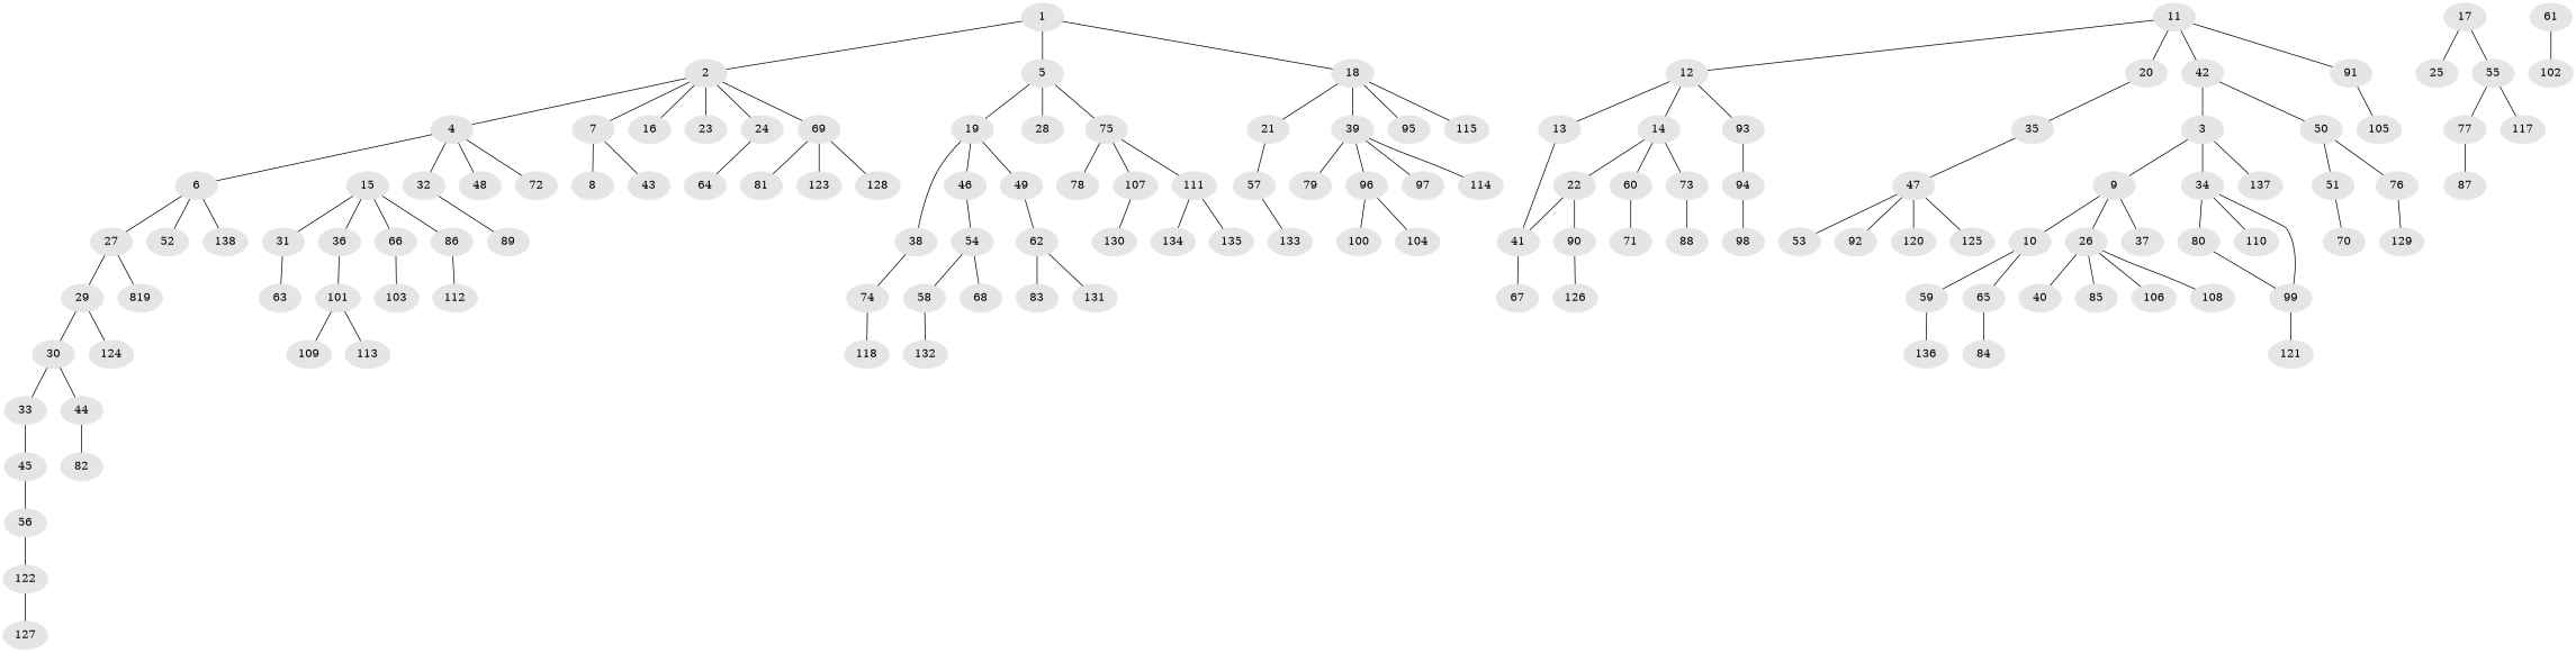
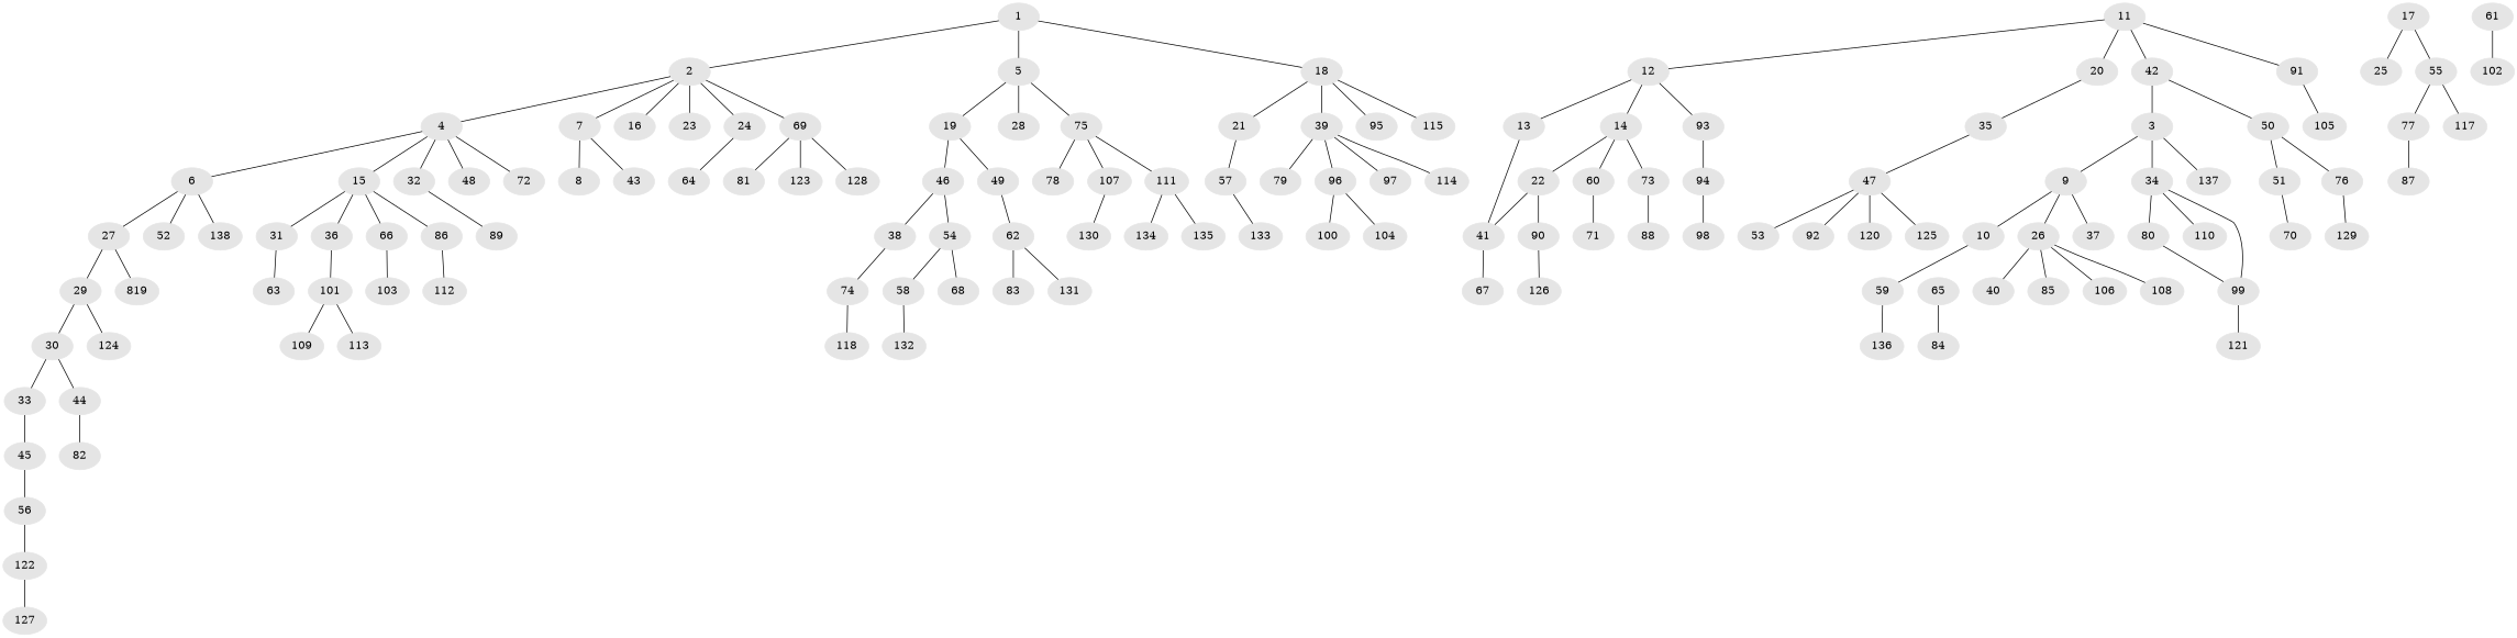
  graph {
    node [color=gray90 style=filled]
    1
    2
    5
    18
    4
    7
    16
    23
    24
    69
    3
    9
    34
    137
    19
    28
    75
    21
    39
    95
    115
    6
    15
    32
    48
    72
    8
    43
    64
    81
    123
    128
    10
    26
    37
    80
    110
    99
    27
    52
    138
    31
    36
    66
    86
    89
    11
    12
    20
    42
    91
    38
    46
    49
    78
    107
    111
    29
    n59 [label=819]
    59
    65
    40
    85
    106
    108
    136
    84
    13
    14
    93
    35
    50
    105
    41
    22
    60
    73
    94
    17
    25
    55
    90
    71
    88
    63
    101
    103
    112
    77
    117
    57
    79
    96
    97
    114
    74
    54
    62
    47
    133
    67
    126
    30
    124
    33
    44
    45
    82
    56
    61
    102
    53
    92
    120
    125
    109
    113
    118
    100
    104
    51
    76
    122
    58
    68
    83
    131
    70
    129
    132
    87
    127
    130
    134
    135
    121
    98
    1 -- 2
    1 -- 5
    1 -- 18
    2 -- 4
    2 -- 7
    2 -- 16
    2 -- 23
    2 -- 24
    2 -- 69
    5 -- 19
    5 -- 28
    5 -- 75
    18 -- 21
    18 -- 39
    18 -- 95
    18 -- 115
    4 -- 6
+   4 -- 15
    4 -- 32
    4 -- 48
    4 -- 72
    7 -- 8
    7 -- 43
    24 -- 64
    69 -- 81
    69 -- 123
    69 -- 128
    3 -- 9
    3 -- 34
    3 -- 137
    9 -- 10
    9 -- 26
    9 -- 37
    34 -- 80
    34 -- 110
    34 -- 99
-   19 -- 38
+   46 -- 38
    19 -- 46
    19 -- 49
    75 -- 78
    75 -- 107
    75 -- 111
    21 -- 57
    39 -- 79
    39 -- 96
    39 -- 97
    39 -- 114
    6 -- 27
    6 -- 52
    6 -- 138
    15 -- 31
    15 -- 36
    15 -- 66
    15 -- 86
    32 -- 89
    10 -- 59
-   10 -- 65
    26 -- 40
    26 -- 85
    26 -- 106
    26 -- 108
    80 -- 99
    99 -- 121
    27 -- 29
    27 -- n59
    31 -- 63
    36 -- 101
    66 -- 103
    86 -- 112
    11 -- 12
    11 -- 20
    11 -- 42
    11 -- 91
    12 -- 13
    12 -- 14
    12 -- 93
    20 -- 35
    42 -- 3
    42 -- 50
    91 -- 105
    38 -- 74
    46 -- 54
    49 -- 62
    107 -- 130
    111 -- 134
    111 -- 135
    29 -- 30
    29 -- 124
    59 -- 136
    65 -- 84
    13 -- 41
    14 -- 22
    14 -- 60
    14 -- 73
    93 -- 94
    35 -- 47
    50 -- 51
    50 -- 76
    41 -- 67
    22 -- 41
    22 -- 90
    60 -- 71
    73 -- 88
    94 -- 98
    17 -- 25
    17 -- 55
    55 -- 77
    55 -- 117
    90 -- 126
    101 -- 109
    101 -- 113
    77 -- 87
    57 -- 133
    96 -- 100
    96 -- 104
    74 -- 118
    54 -- 58
    54 -- 68
    62 -- 83
    62 -- 131
    47 -- 53
    47 -- 92
    47 -- 120
    47 -- 125
    30 -- 33
    30 -- 44
    33 -- 45
    44 -- 82
    45 -- 56
    56 -- 122
    61 -- 102
    51 -- 70
    76 -- 129
    122 -- 127
    58 -- 132
  }
